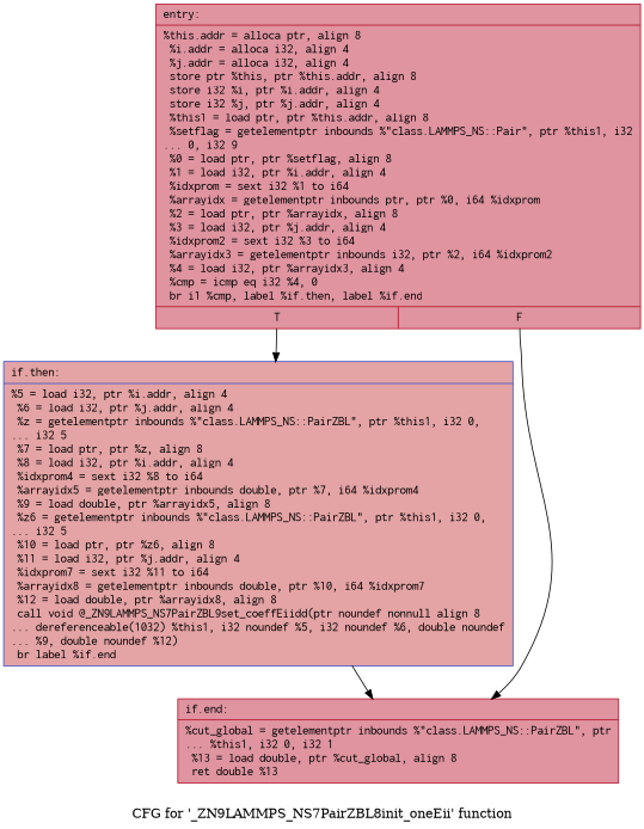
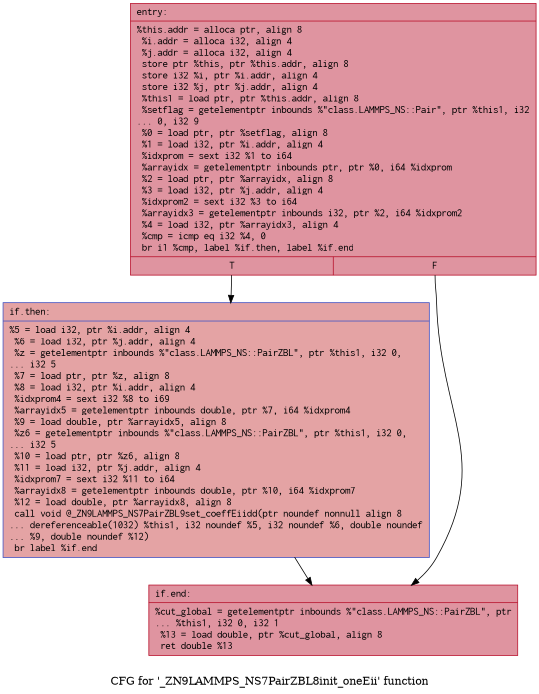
  digraph {
    label="CFG for '_ZN9LAMMPS_NS7PairZBL8init_oneEii' function"
    node [color="#b70d28ff" fillcolor="#b70d2870" fontname=Courier shape=record style=filled]
    n1 [label="{entry:\l|  %this.addr = alloca ptr, align 8\l  %i.addr = alloca i32, align 4\l  %j.addr = alloca i32, align 4\l  store ptr %this, ptr %this.addr, align 8\l  store i32 %i, ptr %i.addr, align 4\l  store i32 %j, ptr %j.addr, align 4\l  %this1 = load ptr, ptr %this.addr, align 8\l  %setflag = getelementptr inbounds %\"class.LAMMPS_NS::Pair\", ptr %this1, i32\l... 0, i32 9\l  %0 = load ptr, ptr %setflag, align 8\l  %1 = load i32, ptr %i.addr, align 4\l  %idxprom = sext i32 %1 to i64\l  %arrayidx = getelementptr inbounds ptr, ptr %0, i64 %idxprom\l  %2 = load ptr, ptr %arrayidx, align 8\l  %3 = load i32, ptr %j.addr, align 4\l  %idxprom2 = sext i32 %3 to i64\l  %arrayidx3 = getelementptr inbounds i32, ptr %2, i64 %idxprom2\l  %4 = load i32, ptr %arrayidx3, align 4\l  %cmp = icmp eq i32 %4, 0\l  br i1 %cmp, label %if.then, label %if.end\l|{<s0>T|<s1>F}}"]
-   n2 [color="#3d50c3ff" fillcolor="#c32e3170" label="{if.then:\l|  %5 = load i32, ptr %i.addr, align 4\l  %6 = load i32, ptr %j.addr, align 4\l  %z = getelementptr inbounds %\"class.LAMMPS_NS::PairZBL\", ptr %this1, i32 0,\l... i32 5\l  %7 = load ptr, ptr %z, align 8\l  %8 = load i32, ptr %i.addr, align 4\l  %idxprom4 = sext i32 %8 to i64\l  %arrayidx5 = getelementptr inbounds double, ptr %7, i64 %idxprom4\l  %9 = load double, ptr %arrayidx5, align 8\l  %z6 = getelementptr inbounds %\"class.LAMMPS_NS::PairZBL\", ptr %this1, i32 0,\l... i32 5\l  %10 = load ptr, ptr %z6, align 8\l  %11 = load i32, ptr %j.addr, align 4\l  %idxprom7 = sext i32 %11 to i64\l  %arrayidx8 = getelementptr inbounds double, ptr %10, i64 %idxprom7\l  %12 = load double, ptr %arrayidx8, align 8\l  call void @_ZN9LAMMPS_NS7PairZBL9set_coeffEiidd(ptr noundef nonnull align 8\l... dereferenceable(1032) %this1, i32 noundef %5, i32 noundef %6, double noundef\l... %9, double noundef %12)\l  br label %if.end\l}"]
+   n2 [color="#3d50c3ff" fillcolor="#c32e3170" label="{if.then:\l|  %5 = load i32, ptr %i.addr, align 4\l  %6 = load i32, ptr %j.addr, align 4\l  %z = getelementptr inbounds %\"class.LAMMPS_NS::PairZBL\", ptr %this1, i32 0,\l... i32 5\l  %7 = load ptr, ptr %z, align 8\l  %8 = load i32, ptr %i.addr, align 4\l  %idxprom4 = sext i32 %8 to i69\l  %arrayidx5 = getelementptr inbounds double, ptr %7, i64 %idxprom4\l  %9 = load double, ptr %arrayidx5, align 8\l  %z6 = getelementptr inbounds %\"class.LAMMPS_NS::PairZBL\", ptr %this1, i32 0,\l... i32 5\l  %10 = load ptr, ptr %z6, align 8\l  %11 = load i32, ptr %j.addr, align 4\l  %idxprom7 = sext i32 %11 to i64\l  %arrayidx8 = getelementptr inbounds double, ptr %10, i64 %idxprom7\l  %12 = load double, ptr %arrayidx8, align 8\l  call void @_ZN9LAMMPS_NS7PairZBL9set_coeffEiidd(ptr noundef nonnull align 8\l... dereferenceable(1032) %this1, i32 noundef %5, i32 noundef %6, double noundef\l... %9, double noundef %12)\l  br label %if.end\l}"]
    n3 [label="{if.end:\l|  %cut_global = getelementptr inbounds %\"class.LAMMPS_NS::PairZBL\", ptr\l... %this1, i32 0, i32 1\l  %13 = load double, ptr %cut_global, align 8\l  ret double %13\l}"]
    n1 -> n2 [tailport=s0]
    n1 -> n3 [tailport=s1]
    n2 -> n3
  }
